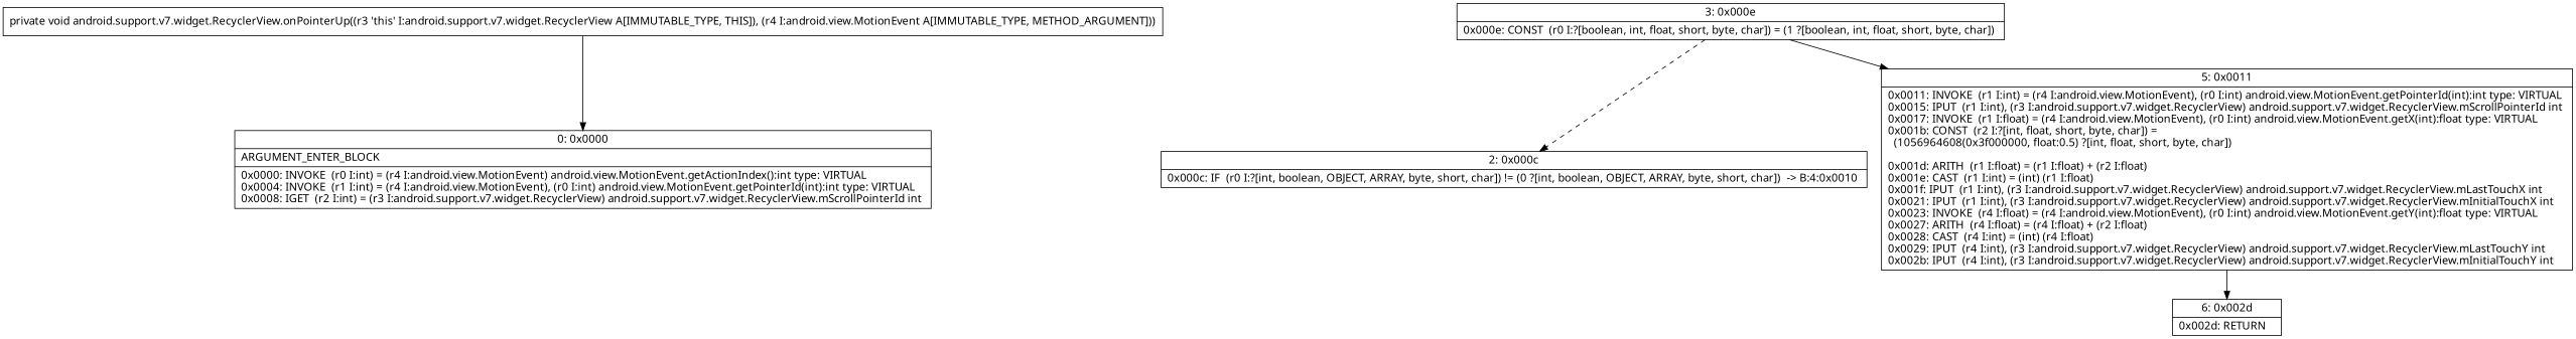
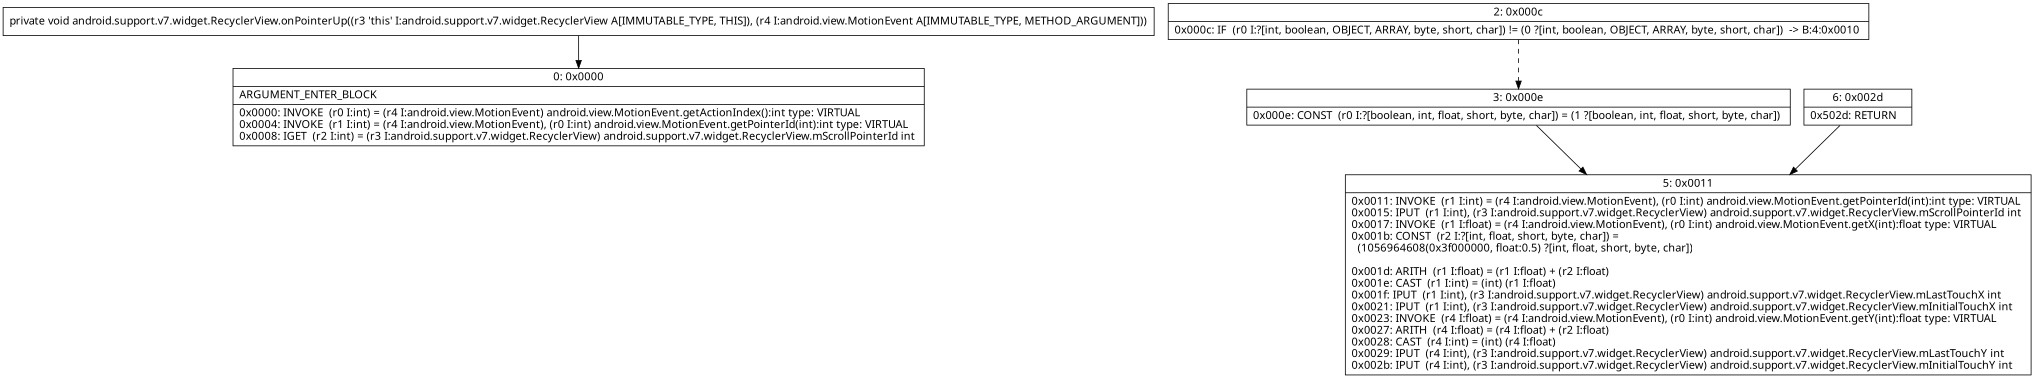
  digraph {
    fontname="Noto Sans"
    node [fontname="Noto Sans" shape=record]
    edge [fontname="Noto Sans"]
    n1 [label="{0\:\ 0x0000|ARGUMENT_ENTER_BLOCK\l|0x0000: INVOKE  (r0 I:int) = (r4 I:android.view.MotionEvent) android.view.MotionEvent.getActionIndex():int type: VIRTUAL \l0x0004: INVOKE  (r1 I:int) = (r4 I:android.view.MotionEvent), (r0 I:int) android.view.MotionEvent.getPointerId(int):int type: VIRTUAL \l0x0008: IGET  (r2 I:int) = (r3 I:android.support.v7.widget.RecyclerView) android.support.v7.widget.RecyclerView.mScrollPointerId int \l}"]
    n2 [label="{2\:\ 0x000c|0x000c: IF  (r0 I:?[int, boolean, OBJECT, ARRAY, byte, short, char]) != (0 ?[int, boolean, OBJECT, ARRAY, byte, short, char])  \-\> B:4:0x0010 \l}"]
    n3 [label="{3\:\ 0x000e|0x000e: CONST  (r0 I:?[boolean, int, float, short, byte, char]) = (1 ?[boolean, int, float, short, byte, char]) \l}"]
-   n4 [label="{6\:\ 0x002d|0x002d: RETURN   \l}"]
+   n4 [label="{6\:\ 0x002d|0x502d: RETURN   \l}"]
    n5 [label="{5\:\ 0x0011|0x0011: INVOKE  (r1 I:int) = (r4 I:android.view.MotionEvent), (r0 I:int) android.view.MotionEvent.getPointerId(int):int type: VIRTUAL \l0x0015: IPUT  (r1 I:int), (r3 I:android.support.v7.widget.RecyclerView) android.support.v7.widget.RecyclerView.mScrollPointerId int \l0x0017: INVOKE  (r1 I:float) = (r4 I:android.view.MotionEvent), (r0 I:int) android.view.MotionEvent.getX(int):float type: VIRTUAL \l0x001b: CONST  (r2 I:?[int, float, short, byte, char]) = \l  (1056964608(0x3f000000, float:0.5) ?[int, float, short, byte, char])\l \l0x001d: ARITH  (r1 I:float) = (r1 I:float) + (r2 I:float) \l0x001e: CAST  (r1 I:int) = (int) (r1 I:float) \l0x001f: IPUT  (r1 I:int), (r3 I:android.support.v7.widget.RecyclerView) android.support.v7.widget.RecyclerView.mLastTouchX int \l0x0021: IPUT  (r1 I:int), (r3 I:android.support.v7.widget.RecyclerView) android.support.v7.widget.RecyclerView.mInitialTouchX int \l0x0023: INVOKE  (r4 I:float) = (r4 I:android.view.MotionEvent), (r0 I:int) android.view.MotionEvent.getY(int):float type: VIRTUAL \l0x0027: ARITH  (r4 I:float) = (r4 I:float) + (r2 I:float) \l0x0028: CAST  (r4 I:int) = (int) (r4 I:float) \l0x0029: IPUT  (r4 I:int), (r3 I:android.support.v7.widget.RecyclerView) android.support.v7.widget.RecyclerView.mLastTouchY int \l0x002b: IPUT  (r4 I:int), (r3 I:android.support.v7.widget.RecyclerView) android.support.v7.widget.RecyclerView.mInitialTouchY int \l}"]
    n6 [label="{private void android.support.v7.widget.RecyclerView.onPointerUp((r3 'this' I:android.support.v7.widget.RecyclerView A[IMMUTABLE_TYPE, THIS]), (r4 I:android.view.MotionEvent A[IMMUTABLE_TYPE, METHOD_ARGUMENT])) }"]
-   n3 -> n2 [style=dashed]
+   n2 -> n3 [style=dashed]
    n3 -> n5
-   n5 -> n4
+   n4 -> n5
    n6 -> n1
  }
